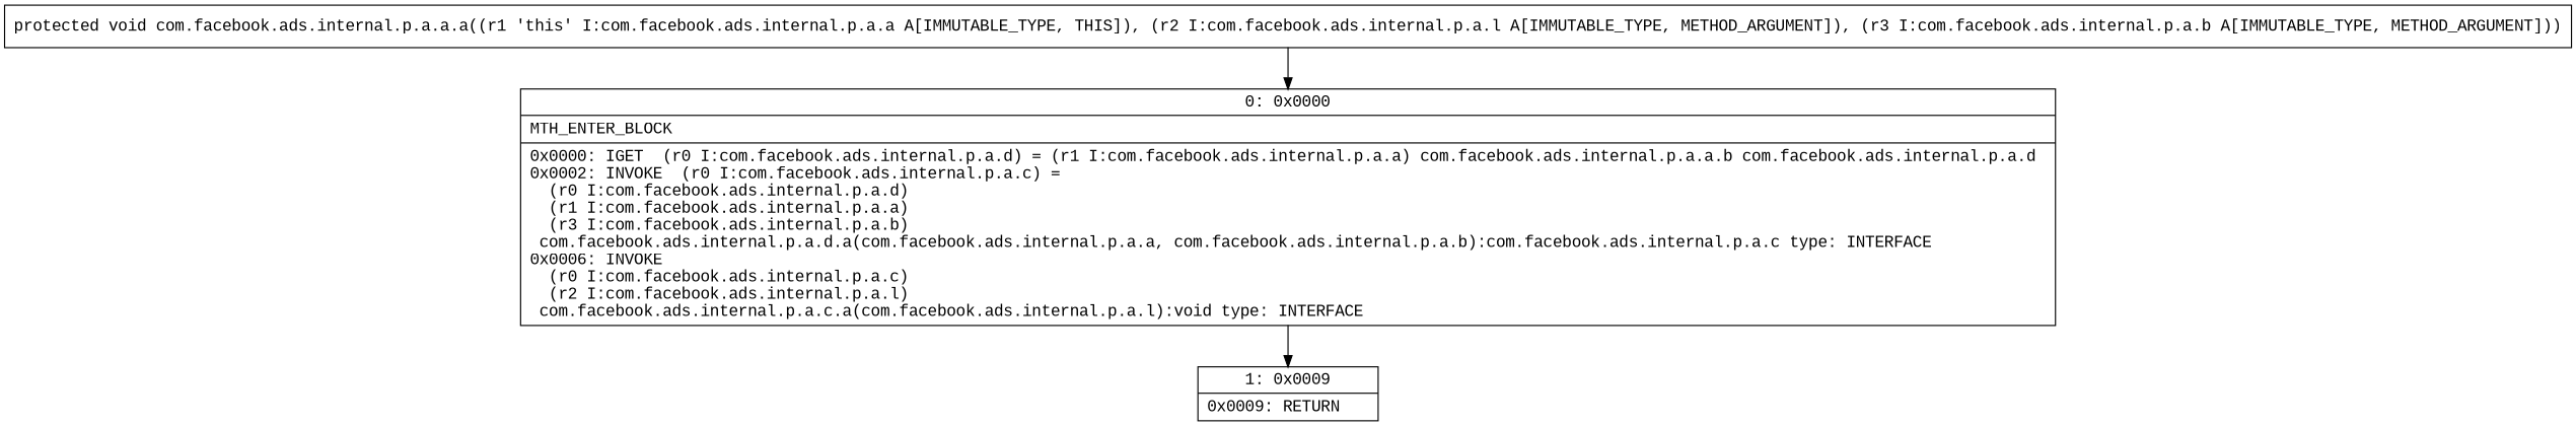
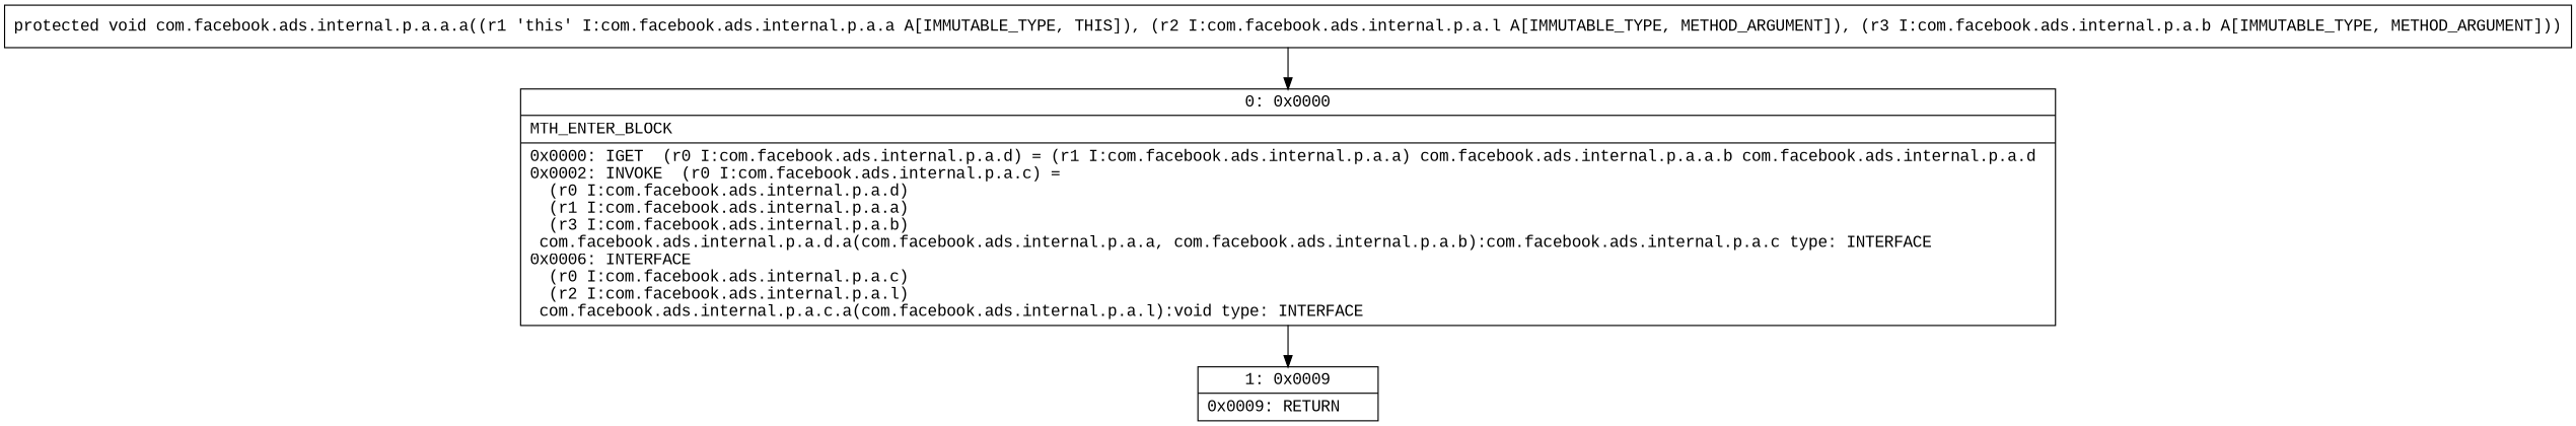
  digraph {
    fontname="Liberation Mono"
    node [shape=record fontname="Liberation Mono"]
    edge [fontname="Liberation Mono"]
-   n1 [label="{0\:\ 0x0000|MTH_ENTER_BLOCK\l|0x0000: IGET  (r0 I:com.facebook.ads.internal.p.a.d) = (r1 I:com.facebook.ads.internal.p.a.a) com.facebook.ads.internal.p.a.a.b com.facebook.ads.internal.p.a.d \l0x0002: INVOKE  (r0 I:com.facebook.ads.internal.p.a.c) = \l  (r0 I:com.facebook.ads.internal.p.a.d)\l  (r1 I:com.facebook.ads.internal.p.a.a)\l  (r3 I:com.facebook.ads.internal.p.a.b)\l com.facebook.ads.internal.p.a.d.a(com.facebook.ads.internal.p.a.a, com.facebook.ads.internal.p.a.b):com.facebook.ads.internal.p.a.c type: INTERFACE \l0x0006: INVOKE  \l  (r0 I:com.facebook.ads.internal.p.a.c)\l  (r2 I:com.facebook.ads.internal.p.a.l)\l com.facebook.ads.internal.p.a.c.a(com.facebook.ads.internal.p.a.l):void type: INTERFACE \l}"]
+   n1 [label="{0\:\ 0x0000|MTH_ENTER_BLOCK\l|0x0000: IGET  (r0 I:com.facebook.ads.internal.p.a.d) = (r1 I:com.facebook.ads.internal.p.a.a) com.facebook.ads.internal.p.a.a.b com.facebook.ads.internal.p.a.d \l0x0002: INVOKE  (r0 I:com.facebook.ads.internal.p.a.c) = \l  (r0 I:com.facebook.ads.internal.p.a.d)\l  (r1 I:com.facebook.ads.internal.p.a.a)\l  (r3 I:com.facebook.ads.internal.p.a.b)\l com.facebook.ads.internal.p.a.d.a(com.facebook.ads.internal.p.a.a, com.facebook.ads.internal.p.a.b):com.facebook.ads.internal.p.a.c type: INTERFACE \l0x0006: INTERFACE  \l  (r0 I:com.facebook.ads.internal.p.a.c)\l  (r2 I:com.facebook.ads.internal.p.a.l)\l com.facebook.ads.internal.p.a.c.a(com.facebook.ads.internal.p.a.l):void type: INTERFACE \l}"]
    n2 [label="{1\:\ 0x0009|0x0009: RETURN   \l}"]
    n3 [label="{protected void com.facebook.ads.internal.p.a.a.a((r1 'this' I:com.facebook.ads.internal.p.a.a A[IMMUTABLE_TYPE, THIS]), (r2 I:com.facebook.ads.internal.p.a.l A[IMMUTABLE_TYPE, METHOD_ARGUMENT]), (r3 I:com.facebook.ads.internal.p.a.b A[IMMUTABLE_TYPE, METHOD_ARGUMENT])) }"]
    n1 -> n2
    n3 -> n1
  }
